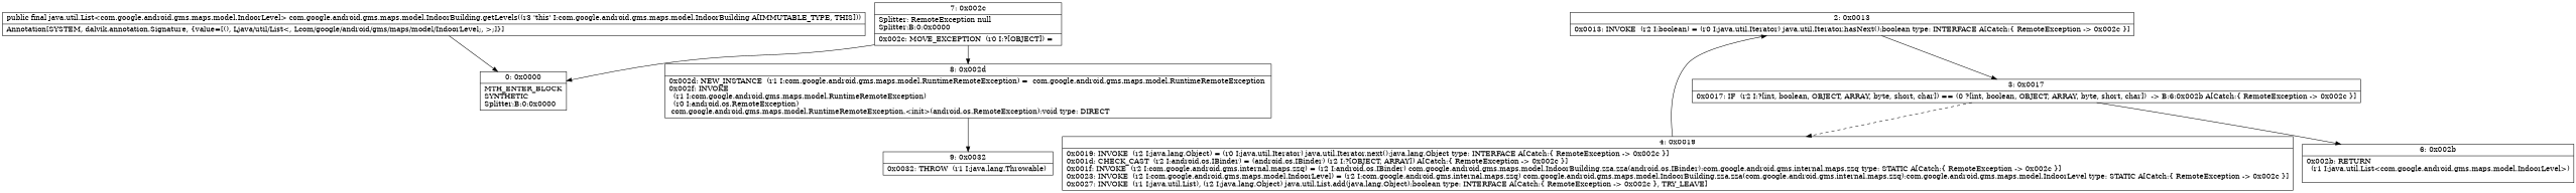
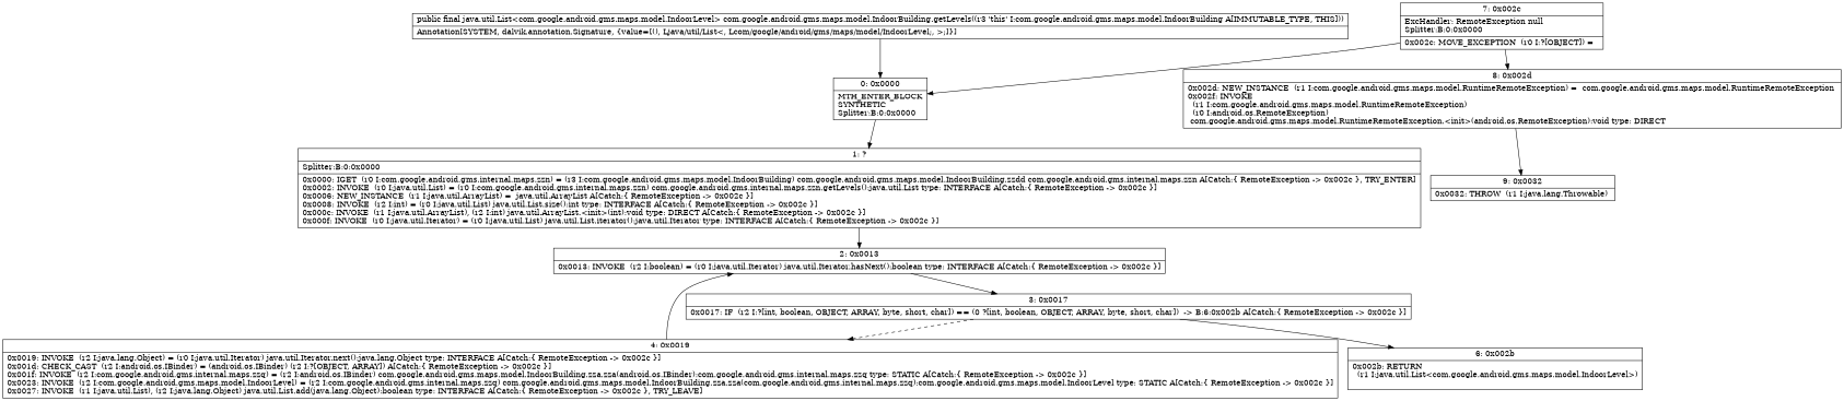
  digraph {
    node [shape=record]
    n1 [label="{0\:\ 0x0000|MTH_ENTER_BLOCK\lSYNTHETIC\lSplitter:B:0:0x0000\l}"]
+   n2 [label="{1\:\ ?|Splitter:B:0:0x0000\l|0x0000: IGET  (r0 I:com.google.android.gms.internal.maps.zzn) = (r3 I:com.google.android.gms.maps.model.IndoorBuilding) com.google.android.gms.maps.model.IndoorBuilding.zzdd com.google.android.gms.internal.maps.zzn A[Catch:\{ RemoteException \-\> 0x002c \}, TRY_ENTER]\l0x0002: INVOKE  (r0 I:java.util.List) = (r0 I:com.google.android.gms.internal.maps.zzn) com.google.android.gms.internal.maps.zzn.getLevels():java.util.List type: INTERFACE A[Catch:\{ RemoteException \-\> 0x002c \}]\l0x0006: NEW_INSTANCE  (r1 I:java.util.ArrayList) =  java.util.ArrayList A[Catch:\{ RemoteException \-\> 0x002c \}]\l0x0008: INVOKE  (r2 I:int) = (r0 I:java.util.List) java.util.List.size():int type: INTERFACE A[Catch:\{ RemoteException \-\> 0x002c \}]\l0x000c: INVOKE  (r1 I:java.util.ArrayList), (r2 I:int) java.util.ArrayList.\<init\>(int):void type: DIRECT A[Catch:\{ RemoteException \-\> 0x002c \}]\l0x000f: INVOKE  (r0 I:java.util.Iterator) = (r0 I:java.util.List) java.util.List.iterator():java.util.Iterator type: INTERFACE A[Catch:\{ RemoteException \-\> 0x002c \}]\l}"]
    n3 [label="{2\:\ 0x0013|0x0013: INVOKE  (r2 I:boolean) = (r0 I:java.util.Iterator) java.util.Iterator.hasNext():boolean type: INTERFACE A[Catch:\{ RemoteException \-\> 0x002c \}]\l}"]
-   n4 [label="{7\:\ 0x002c|Splitter: RemoteException null\lSplitter:B:0:0x0000\l|0x002c: MOVE_EXCEPTION  (r0 I:?[OBJECT]) =  \l}"]
+   n4 [label="{7\:\ 0x002c|ExcHandler: RemoteException null\lSplitter:B:0:0x0000\l|0x002c: MOVE_EXCEPTION  (r0 I:?[OBJECT]) =  \l}"]
    n5 [label="{8\:\ 0x002d|0x002d: NEW_INSTANCE  (r1 I:com.google.android.gms.maps.model.RuntimeRemoteException) =  com.google.android.gms.maps.model.RuntimeRemoteException \l0x002f: INVOKE  \l  (r1 I:com.google.android.gms.maps.model.RuntimeRemoteException)\l  (r0 I:android.os.RemoteException)\l com.google.android.gms.maps.model.RuntimeRemoteException.\<init\>(android.os.RemoteException):void type: DIRECT \l}"]
    n6 [label="{3\:\ 0x0017|0x0017: IF  (r2 I:?[int, boolean, OBJECT, ARRAY, byte, short, char]) == (0 ?[int, boolean, OBJECT, ARRAY, byte, short, char])  \-\> B:6:0x002b A[Catch:\{ RemoteException \-\> 0x002c \}]\l}"]
    n7 [label="{4\:\ 0x0019|0x0019: INVOKE  (r2 I:java.lang.Object) = (r0 I:java.util.Iterator) java.util.Iterator.next():java.lang.Object type: INTERFACE A[Catch:\{ RemoteException \-\> 0x002c \}]\l0x001d: CHECK_CAST  (r2 I:android.os.IBinder) = (android.os.IBinder) (r2 I:?[OBJECT, ARRAY]) A[Catch:\{ RemoteException \-\> 0x002c \}]\l0x001f: INVOKE  (r2 I:com.google.android.gms.internal.maps.zzq) = (r2 I:android.os.IBinder) com.google.android.gms.maps.model.IndoorBuilding.zza.zza(android.os.IBinder):com.google.android.gms.internal.maps.zzq type: STATIC A[Catch:\{ RemoteException \-\> 0x002c \}]\l0x0023: INVOKE  (r2 I:com.google.android.gms.maps.model.IndoorLevel) = (r2 I:com.google.android.gms.internal.maps.zzq) com.google.android.gms.maps.model.IndoorBuilding.zza.zza(com.google.android.gms.internal.maps.zzq):com.google.android.gms.maps.model.IndoorLevel type: STATIC A[Catch:\{ RemoteException \-\> 0x002c \}]\l0x0027: INVOKE  (r1 I:java.util.List), (r2 I:java.lang.Object) java.util.List.add(java.lang.Object):boolean type: INTERFACE A[Catch:\{ RemoteException \-\> 0x002c \}, TRY_LEAVE]\l}"]
    n8 [label="{6\:\ 0x002b|0x002b: RETURN  \l  (r1 I:java.util.List\<com.google.android.gms.maps.model.IndoorLevel\>)\l \l}"]
    n9 [label="{9\:\ 0x0032|0x0032: THROW  (r1 I:java.lang.Throwable) \l}"]
    n10 [label="{public final java.util.List\<com.google.android.gms.maps.model.IndoorLevel\> com.google.android.gms.maps.model.IndoorBuilding.getLevels((r3 'this' I:com.google.android.gms.maps.model.IndoorBuilding A[IMMUTABLE_TYPE, THIS]))  | Annotation[SYSTEM, dalvik.annotation.Signature, \{value=[(), Ljava\/util\/List\<, Lcom\/google\/android\/gms\/maps\/model\/IndoorLevel;, \>;]\}]\l}"]
+   n1 -> n2
+   n2 -> n3
    n3 -> n6
    n4 -> n1
    n4 -> n5
    n5 -> n9
    n6 -> n7 [style=dashed]
    n6 -> n8
    n7 -> n3
    n10 -> n1
  }
